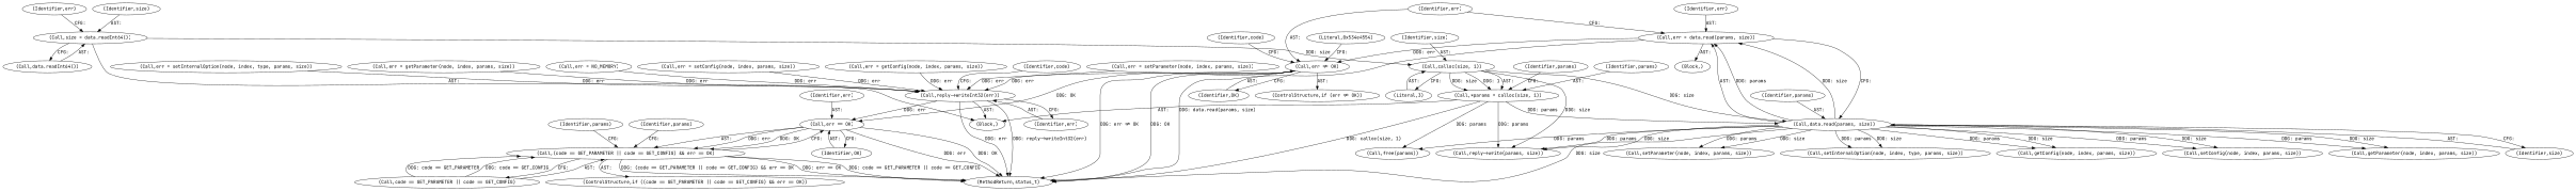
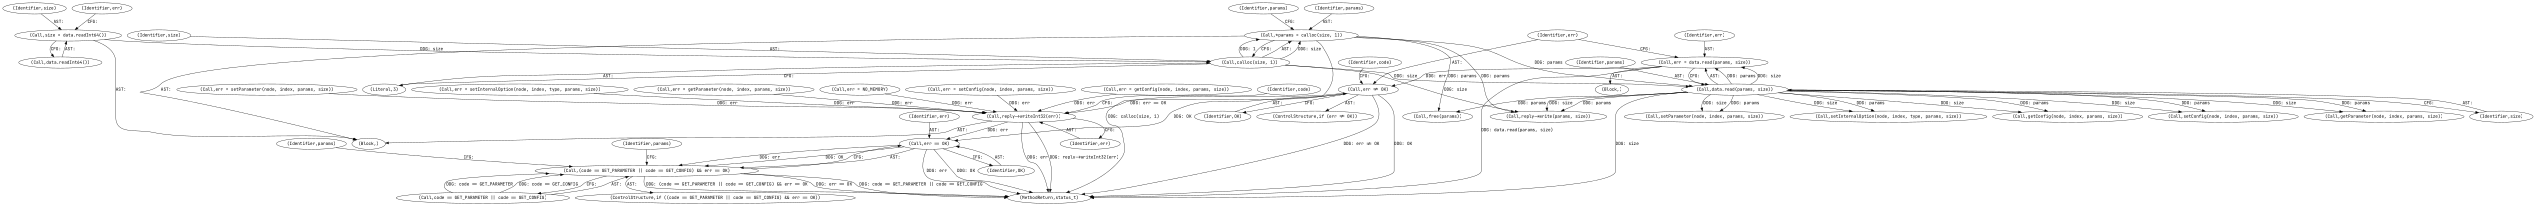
  digraph {
    fontname="JetBrains Mono"
    node [fontname="JetBrains Mono"]
    edge [fontname="JetBrains Mono"]
    n1 [label="(Call,err = data.read(params, size))"]
    n2 [label="(Call,data.read(params, size))"]
    n3 [label="(Call,err != OK)"]
    n4 [label="(MethodReturn,status_t)"]
    n5 [label="(Block,)"]
    n6 [label="(Identifier,size)"]
    n7 [label="(Call,reply->write(params, size))"]
    n8 [label="(Call,setParameter(node, index, params, size))"]
    n9 [label="(Call,free(params))"]
    n10 [label="(Call,setInternalOption(node, index, type, params, size))"]
    n11 [label="(Call,getConfig(node, index, params, size))"]
    n12 [label="(Call,setConfig(node, index, params, size))"]
    n13 [label="(Call,getParameter(node, index, params, size))"]
    n14 [label="(Call,reply->writeInt32(err))"]
    n15 [label="(Call,err == OK)"]
    n16 [label="(Identifier,OK)"]
    n17 [label="(ControlStructure,if (err != OK))"]
    n18 [label="(Call,*params = calloc(size, 1))"]
    n19 [label="(Call,calloc(size, 1))"]
    n20 [label="(Block,)"]
    n21 [label="(Literal,3)"]
    n22 [label="(Call,size = data.readInt64())"]
    n23 [label="(Call,data.readInt64())"]
    n24 [label="(Identifier,err)"]
    n25 [label="(Call,(code == GET_PARAMETER || code == GET_CONFIG) && err == OK)"]
    n26 [label="(Identifier,OK)"]
    n27 [label="(ControlStructure,if ((code == GET_PARAMETER || code == GET_CONFIG) && err == OK))"]
    n28 [label="(Call,code == GET_PARAMETER || code == GET_CONFIG)"]
    n29 [label="(Identifier,err)"]
    n30 [label="(Identifier,code)"]
    n31 [label="(Call,err = setConfig(node, index, params, size))"]
    n32 [label="(Identifier,params)"]
    n33 [label="(Identifier,params)"]
    n34 [label="(Identifier,params)"]
    n35 [label="(Call,err = getConfig(node, index, params, size))"]
    n36 [label="(Identifier,code)"]
    n37 [label="(Identifier,params)"]
    n38 [label="(Identifier,err)"]
    n39 [label="(Identifier,err)"]
    n40 [label="(Call,err = setParameter(node, index, params, size))"]
    n41 [label="(Call,err = setInternalOption(node, index, type, params, size))"]
    n42 [label="(Call,err = getParameter(node, index, params, size))"]
    n43 [label="(Identifier,size)"]
    n44 [label="(Call,err = NO_MEMORY)"]
-   n45 [label="(Literal,0x534e4554)"]
    n46 [label="(Identifier,size)"]
    n47 [label="(Identifier,params)"]
    n48 [label="(Identifier,err)"]
    n1 -> n2 [label="CFG: "]
    n1 -> n3 [label="DDG: err"]
    n1 -> n4 [label="DDG: data.read(params, size)"]
    n1 -> n5 [label="AST: "]
    n2 -> n1 [label="AST: "]
    n2 -> n1 [label="DDG: params"]
    n2 -> n1 [label="DDG: size"]
    n2 -> n4 [label="DDG: size"]
    n2 -> n6 [label="CFG: "]
    n2 -> n7 [label="DDG: params"]
    n2 -> n7 [label="DDG: size"]
    n2 -> n8 [label="DDG: params"]
    n2 -> n8 [label="DDG: size"]
    n2 -> n9 [label="DDG: params"]
    n2 -> n10 [label="DDG: params"]
    n2 -> n10 [label="DDG: size"]
    n2 -> n11 [label="DDG: params"]
    n2 -> n11 [label="DDG: size"]
    n2 -> n12 [label="DDG: params"]
    n2 -> n12 [label="DDG: size"]
    n2 -> n13 [label="DDG: params"]
    n2 -> n13 [label="DDG: size"]
    n3 -> n4 [label="DDG: err != OK"]
    n3 -> n4 [label="DDG: OK"]
-   n3 -> n14 [label="DDG: err"]
+   n3 -> n14 [label="DDG: err == OK"]
    n3 -> n15 [label="DDG: OK"]
    n3 -> n16 [label="CFG: "]
    n3 -> n17 [label="AST: "]
    n6 -> n2 [label="AST: "]
    n14 -> n4 [label="DDG: err"]
    n14 -> n4 [label="DDG: reply->writeInt32(err)"]
    n14 -> n15 [label="DDG: err"]
    n14 -> n20 [label="AST: "]
    n14 -> n24 [label="CFG: "]
    n15 -> n4 [label="DDG: err"]
    n15 -> n4 [label="DDG: OK"]
    n15 -> n25 [label="AST: "]
    n15 -> n25 [label="DDG: err"]
    n15 -> n25 [label="DDG: OK"]
    n15 -> n26 [label="CFG: "]
    n16 -> n3 [label="AST: "]
    n18 -> n2 [label="DDG: params"]
    n18 -> n4 [label="DDG: calloc(size, 1)"]
    n18 -> n7 [label="DDG: params"]
    n18 -> n9 [label="DDG: params"]
+   n18 -> n19 [label="CFG: "]
    n18 -> n20 [label="AST: "]
    n19 -> n2 [label="DDG: size"]
    n19 -> n7 [label="DDG: size"]
    n19 -> n18 [label="AST: "]
    n19 -> n18 [label="DDG: size"]
    n19 -> n18 [label="DDG: 1"]
    n19 -> n21 [label="CFG: "]
    n21 -> n19 [label="AST: "]
    n22 -> n19 [label="DDG: size"]
    n22 -> n20 [label="AST: "]
    n22 -> n23 [label="CFG: "]
    n23 -> n22 [label="AST: "]
    n24 -> n14 [label="AST: "]
    n25 -> n4 [label="DDG: err == OK"]
    n25 -> n4 [label="DDG: code == GET_PARAMETER || code == GET_CONFIG"]
    n25 -> n4 [label="DDG: (code == GET_PARAMETER || code == GET_CONFIG) && err == OK"]
    n25 -> n15 [label="CFG: "]
    n25 -> n27 [label="AST: "]
    n25 -> n28 [label="CFG: "]
    n26 -> n15 [label="AST: "]
    n28 -> n25 [label="AST: "]
    n28 -> n25 [label="DDG: code == GET_PARAMETER"]
    n28 -> n25 [label="DDG: code == GET_CONFIG"]
    n29 -> n15 [label="AST: "]
    n30 -> n3 [label="CFG: "]
    n31 -> n14 [label="DDG: err"]
    n32 -> n25 [label="CFG: "]
    n33 -> n18 [label="CFG: "]
    n34 -> n25 [label="CFG: "]
    n35 -> n14 [label="DDG: err"]
    n36 -> n14 [label="CFG: "]
    n37 -> n2 [label="AST: "]
    n38 -> n1 [label="AST: "]
    n39 -> n1 [label="CFG: "]
    n39 -> n3 [label="AST: "]
    n40 -> n14 [label="DDG: err"]
    n41 -> n14 [label="DDG: err"]
    n42 -> n14 [label="DDG: err"]
    n43 -> n19 [label="AST: "]
    n44 -> n14 [label="DDG: err"]
-   n45 -> n3 [label="CFG: "]
    n46 -> n22 [label="AST: "]
    n47 -> n18 [label="AST: "]
    n48 -> n22 [label="CFG: "]
  }
